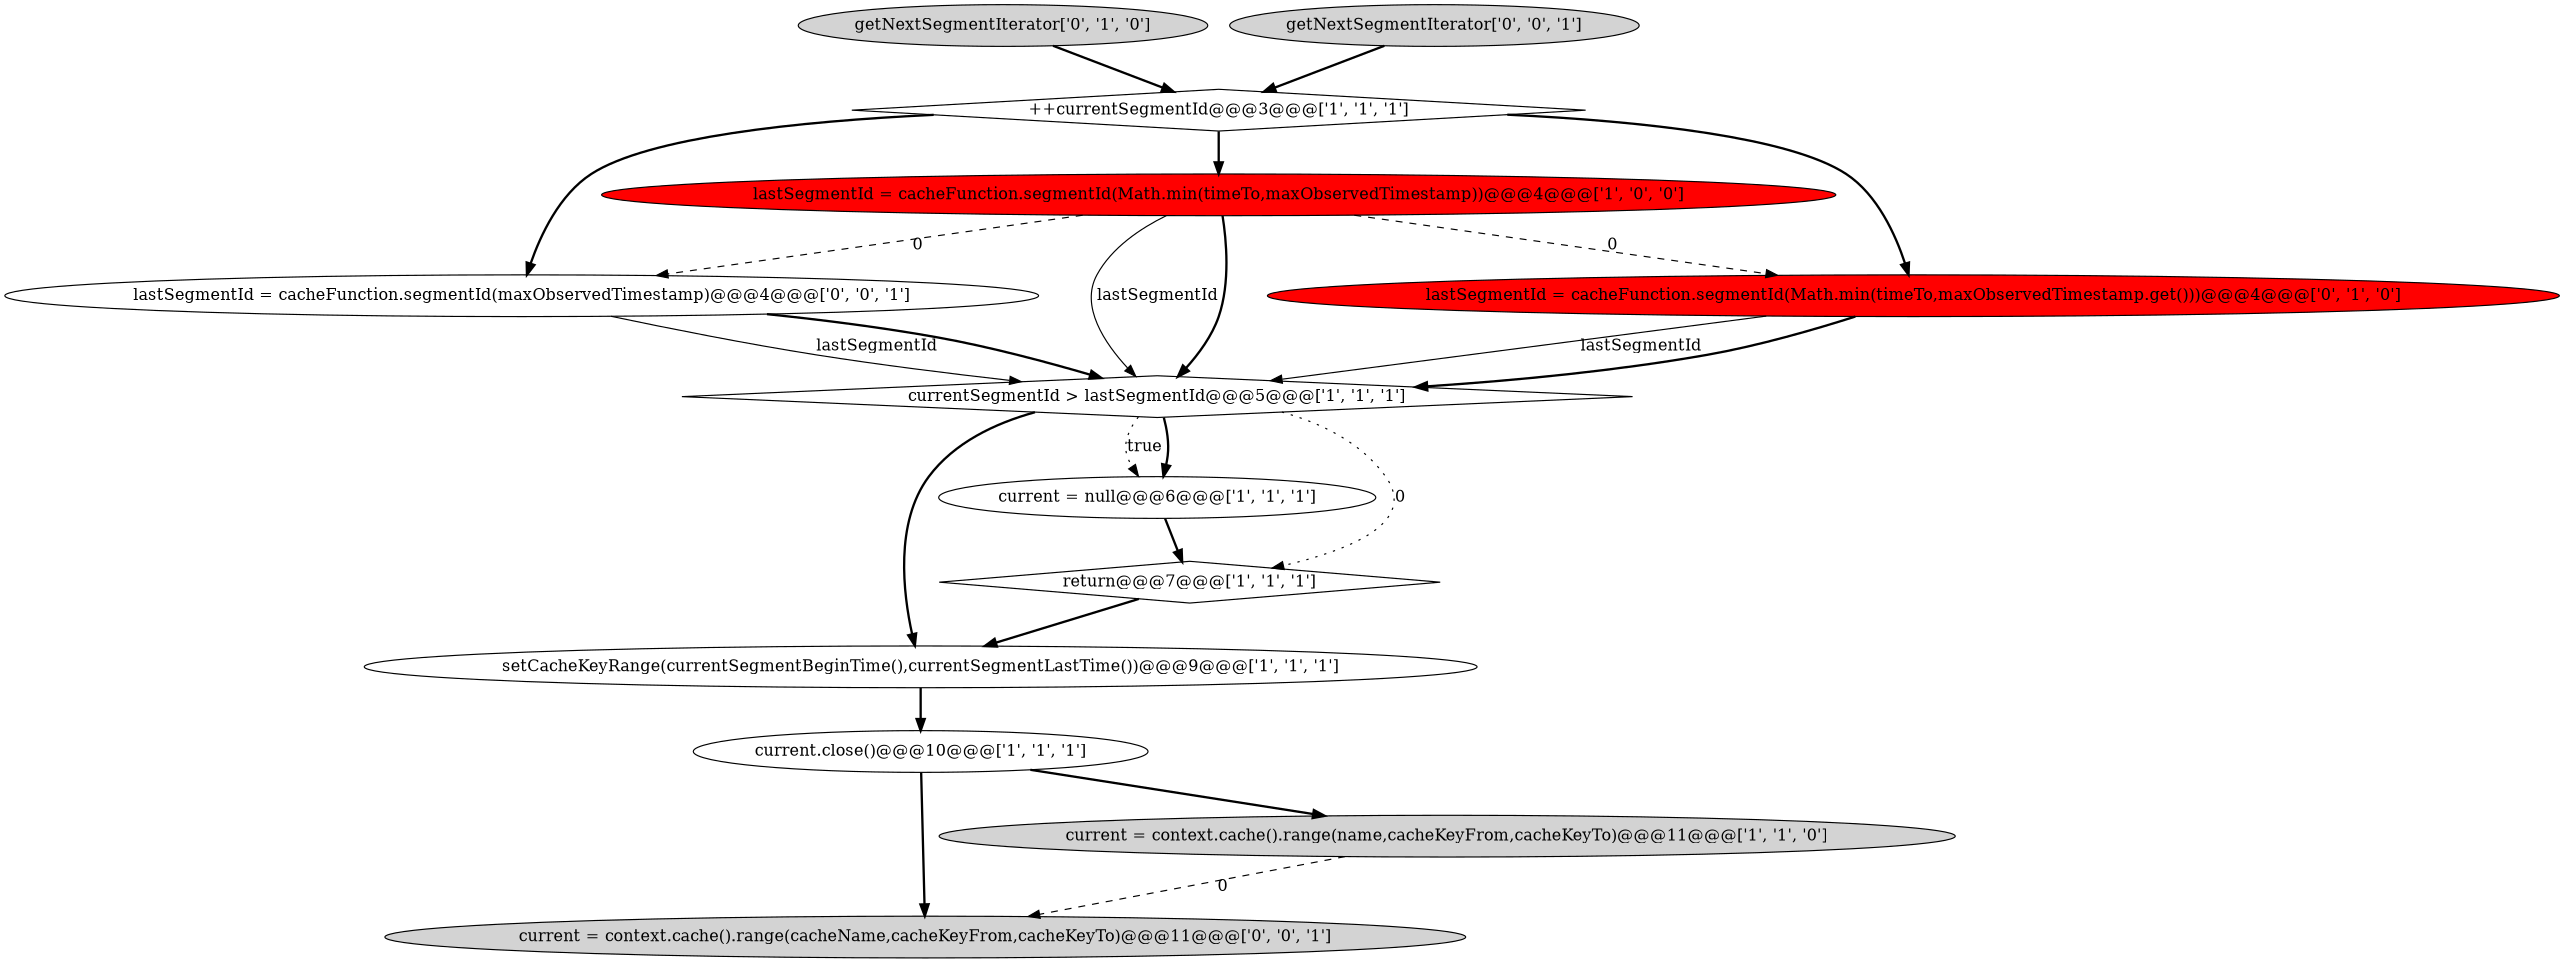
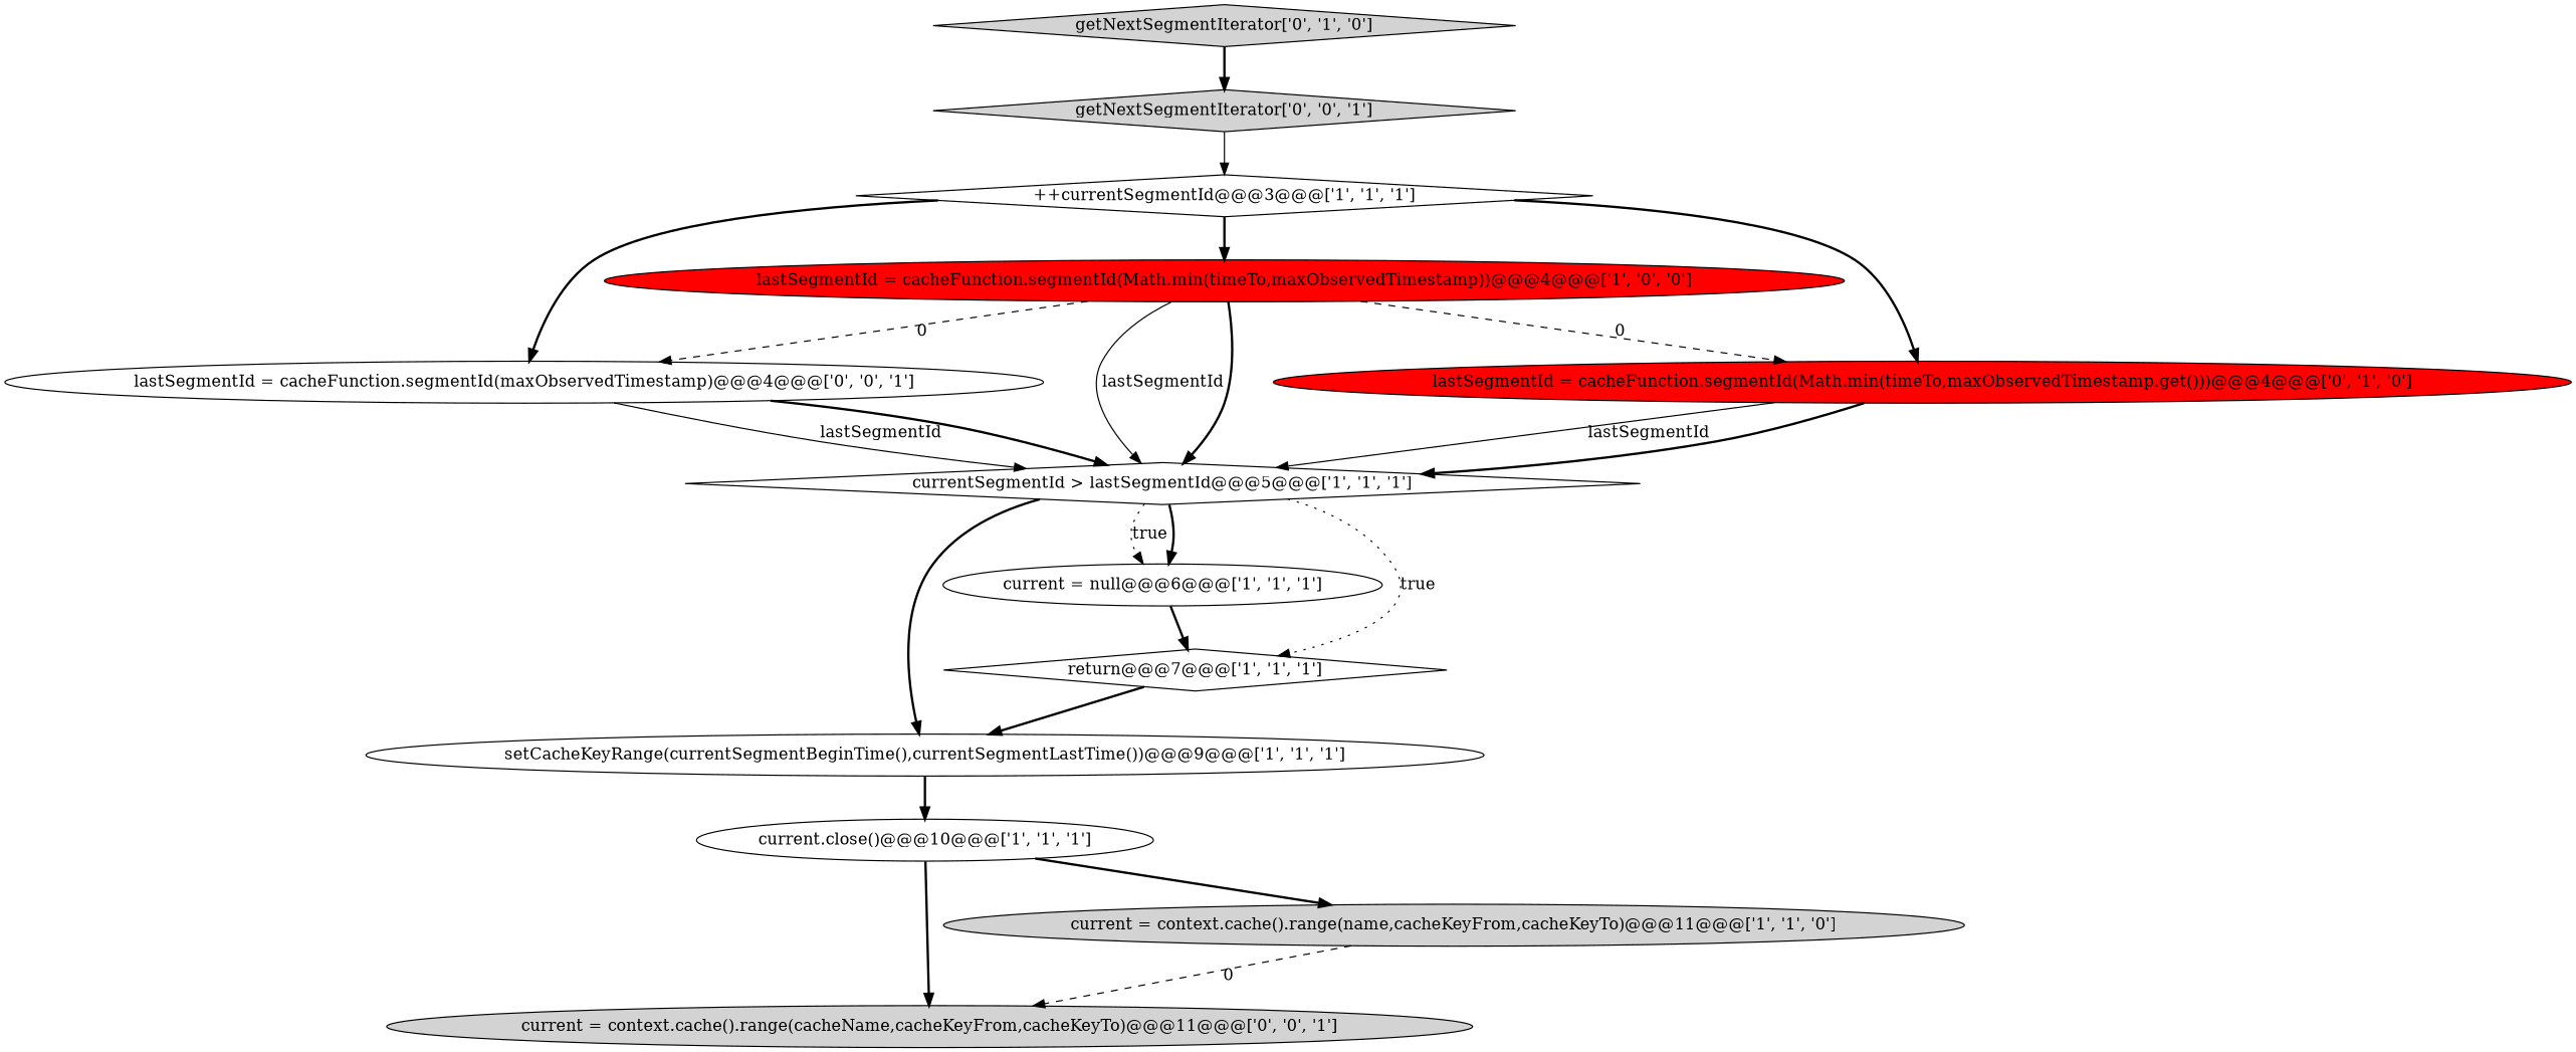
  digraph {
    node [fillcolor=white shape=ellipse style=filled]
    edge [style=bold]
    n1 [fillcolor=red label="lastSegmentId = cacheFunction.segmentId(Math.min(timeTo,maxObservedTimestamp))@@@4@@@['1', '0', '0']"]
    n2 [label="currentSegmentId > lastSegmentId@@@5@@@['1', '1', '1']" shape=diamond]
    n3 [label="lastSegmentId = cacheFunction.segmentId(maxObservedTimestamp)@@@4@@@['0', '0', '1']"]
    n4 [fillcolor=red label="lastSegmentId = cacheFunction.segmentId(Math.min(timeTo,maxObservedTimestamp.get()))@@@4@@@['0', '1', '0']"]
    n5 [label="setCacheKeyRange(currentSegmentBeginTime(),currentSegmentLastTime())@@@9@@@['1', '1', '1']"]
    n6 [label="return@@@7@@@['1', '1', '1']" shape=diamond]
    n7 [label="current = null@@@6@@@['1', '1', '1']"]
    n8 [fillcolor=lightgray label="current = context.cache().range(cacheName,cacheKeyFrom,cacheKeyTo)@@@11@@@['0', '0', '1']"]
-   n9 [fillcolor=lightgray label="getNextSegmentIterator['0', '1', '0']"]
+   n9 [fillcolor=lightgray label="getNextSegmentIterator['0', '1', '0']" shape=diamond]
    n10 [label="++currentSegmentId@@@3@@@['1', '1', '1']" shape=diamond]
    n11 [label="current.close()@@@10@@@['1', '1', '1']"]
    n12 [fillcolor=lightgray label="current = context.cache().range(name,cacheKeyFrom,cacheKeyTo)@@@11@@@['1', '1', '0']"]
-   n13 [fillcolor=lightgray label="getNextSegmentIterator['0', '0', '1']"]
+   n13 [fillcolor=lightgray label="getNextSegmentIterator['0', '0', '1']" shape=diamond]
    n1 -> n2 [label=lastSegmentId style=solid]
    n1 -> n2
    n1 -> n3 [label=0 style=dashed]
    n1 -> n4 [label=0 style=dashed]
    n2 -> n5
-   n2 -> n6 [label=0 style=dotted]
+   n2 -> n6 [label=true style=dotted]
    n2 -> n7
    n2 -> n7 [label=true style=dotted]
    n3 -> n2 [label=lastSegmentId style=solid]
    n3 -> n2
    n4 -> n2 [label=lastSegmentId style=solid]
    n4 -> n2
    n5 -> n11
    n6 -> n5
    n7 -> n6
-   n9 -> n10
+   n9 -> n13
    n10 -> n1
    n10 -> n3
    n10 -> n4
    n11 -> n8
    n11 -> n12
    n12 -> n8 [label=0 style=dashed]
-   n13 -> n10
+   n13 -> n10 [style=solid]
  }
